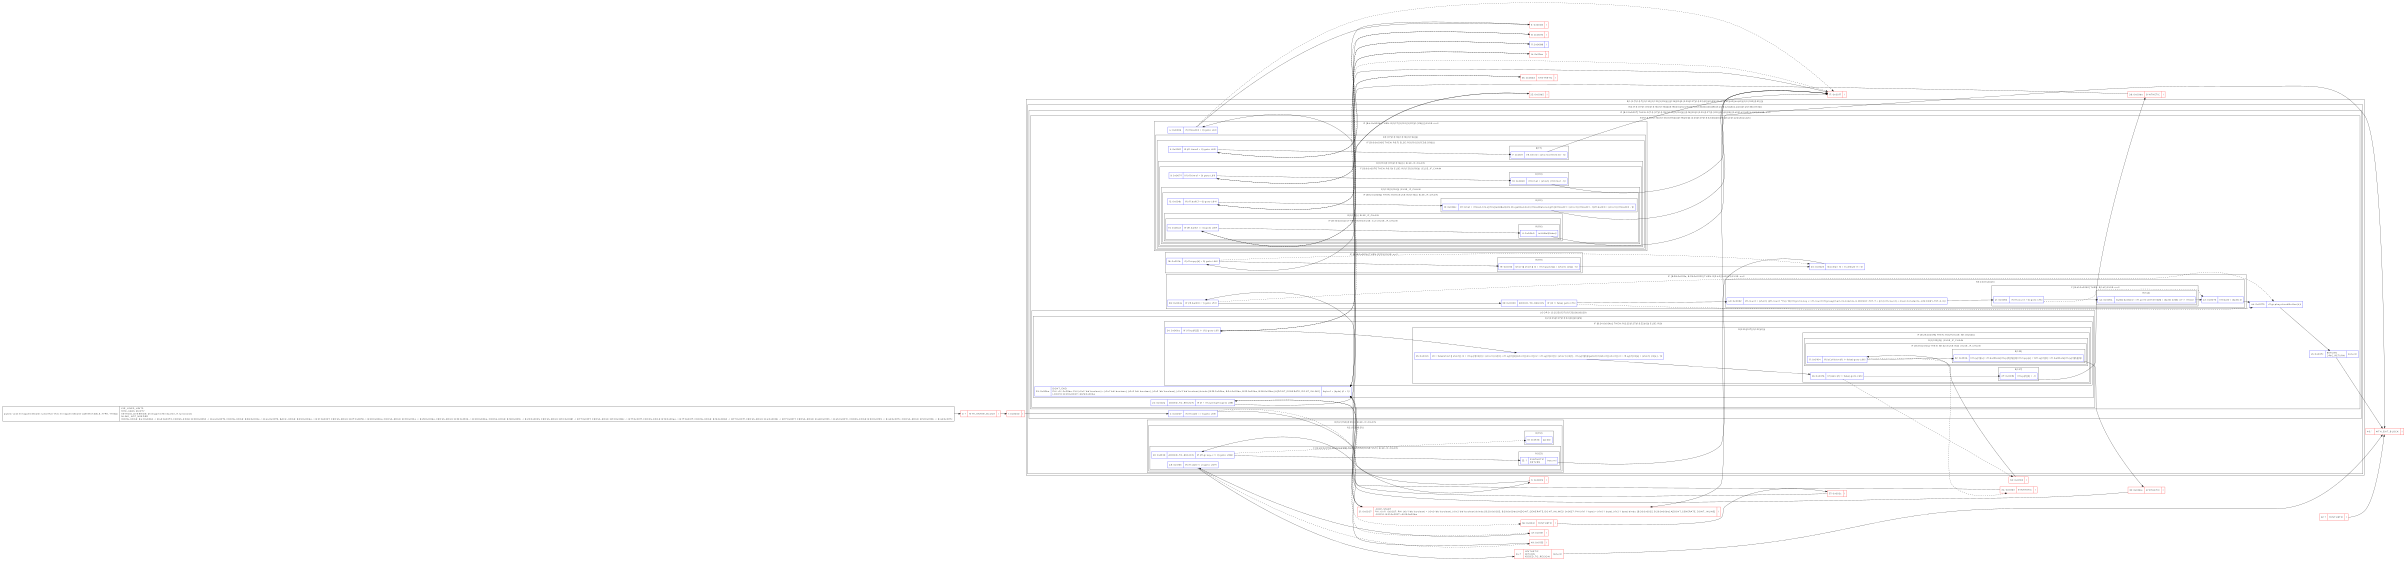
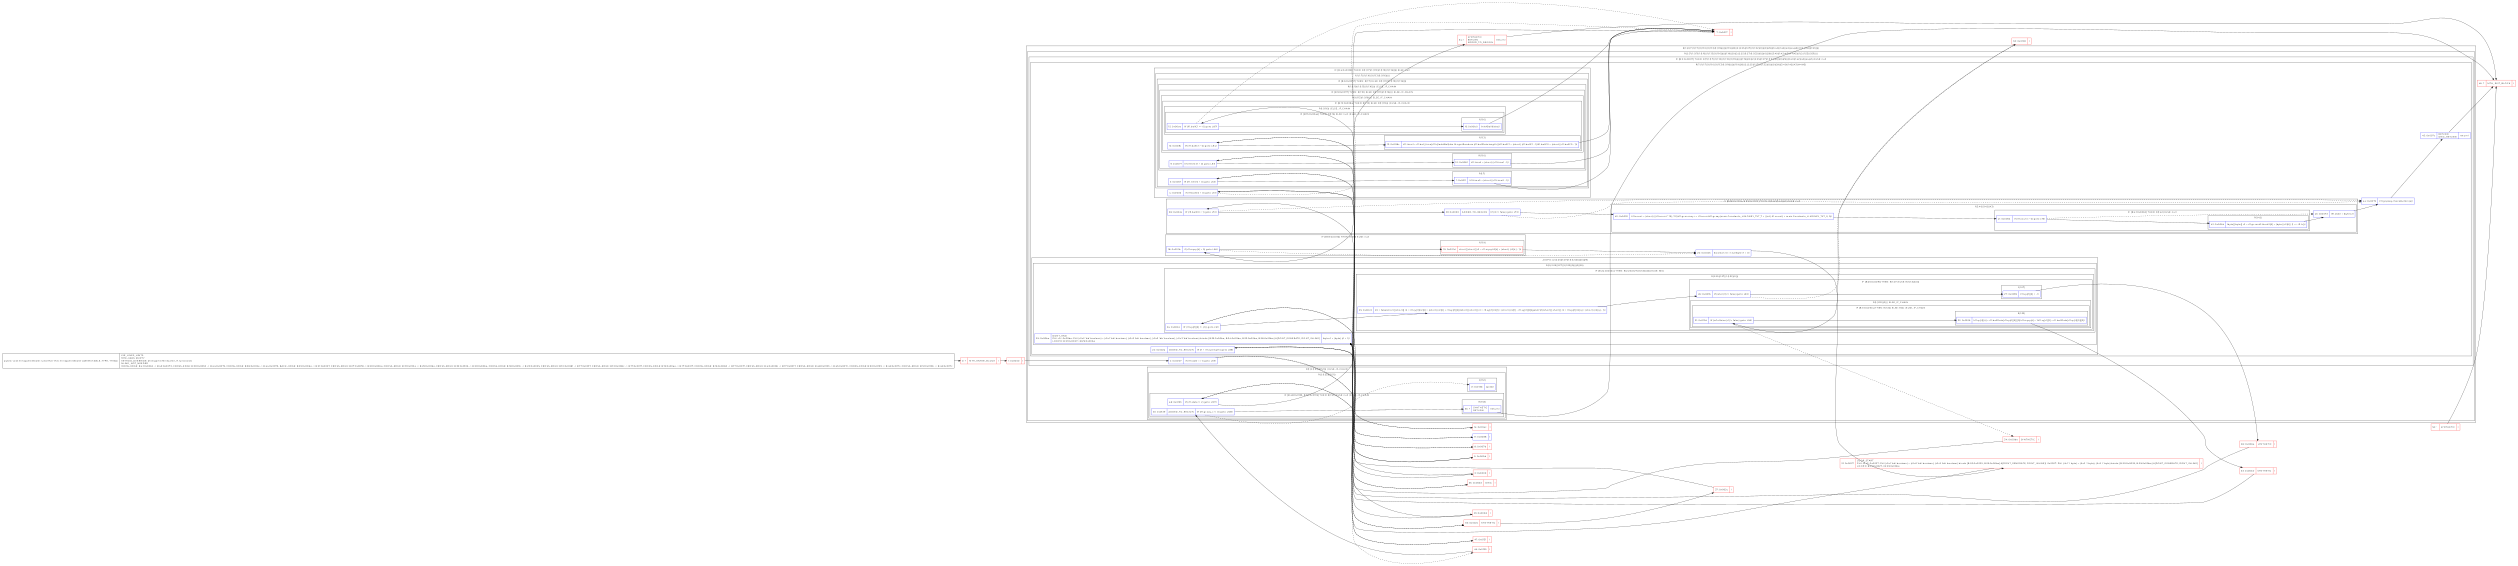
  digraph {
    fontname=Montserrat
    rankdir=LR
    node [color=blue fontname=Montserrat shape=record]
    edge [fontname=Montserrat]
    n1 [label="{7\:\ 0x0011|lr11.time0 = (short) (r11.time0 \- 1)l}"]
    n2 [label="{10\:\ 0x0081|lr11.time1 = (short) (r11.time1 \- 1)l}"]
    n3 [label="{13\:\ 0x008c|lr11.time1 = r11.ball_time[r11.lv]laddBall(dm.Ms.getRandom(r11.ballDate.length))lr11.ballC1 = (short) (r11.ballC1 \- 1)lr11.ballC0 = (short) (r11.ballC0 \- 1)l}"]
    n4 [label="{16\:\ 0x00b0|linitABall(false)l}"]
    n5 [label="{15\:\ 0x00ae|lif (r11.ballC1 == 0) goto L87l}"]
    n6 [label="{12\:\ 0x008a|lif (r11.ballC1 \> 0) goto L84l}"]
    n7 [label="{9\:\ 0x007f|lif (r11.time1 \> 0) goto L81l}"]
    n8 [label="{6\:\ 0x000f|lif (r11.time0 \> 0) goto L63l}"]
    n9 [label="{4\:\ 0x000b|lif (r11.ballC0 \> 0) goto L61l}"]
-   n10 [label="{19\:\ 0x001d|lshort[] short[] r2 = r11.myxylr2[4] = (short) (r2[4] \- 1)l}"]
+   n10 [color=red label="{19\:\ 0x001d|lshort[] short[] r2 = r11.myxylr2[4] = (short) (r2[4] \- 1)l}"]
    n11 [label="{18\:\ 0x001b|lif (r11.myxy[4] \> 0) goto L66l}"]
    n12 [label="{27\:\ 0x00f8|lr11.xy[r1][5] = \-1l}"]
    n13 [label="{32\:\ 0x0106|lr11.xy[r1][4] = r11.ballDate[r11.xy[r1][5]][0]lr11.myxy[4] = 1lr11.xy[r1][3] = r11.ballDate[r11.xy[r1][5]][3]l}"]
    n14 [label="{31\:\ 0x0104|lif (isCollision(r1) != false) goto L96l}"]
    n15 [label="{26\:\ 0x00f6|lif (isSrc(r1) != false) goto L93l}"]
    n16 [label="{25\:\ 0x00c3|lr0 = falselshort[] short[] r2 = r11.xy[r1]lr2[0] = (short) (r2[0] + r11.xy[r1][2])lshort[] short[] r2 = r11.xy[r1]lr2[1] = (short) (r2[1] \- r11.xy[r1][3])lgetAY(r1)lshort[] short[] r2 = r11.xy[r1]lr2[4] = (short) (r2[4] \- 1)l}"]
    n17 [label="{24\:\ 0x00bc|lif (r11.xy[r1][5] != (\-1)) goto L91l}"]
    n18 [label="{29\:\ 0x00be|DONT_END\lPHI: r0l  0x00be: PHI (r0v2 'bb' boolean) = (r0v1 'bb' boolean), (r0v3 'bb' boolean), (r0v3 'bb' boolean), (r0v3 'bb' boolean) binds: [B:35:0x00be, B:34:0x00be, B:33:0x00be, B:28:0x00be] A[DONT_GENERATE, DONT_INLINE]\lLOOP:0: B:21:0x0027\-\>B:29:0x00be\l|lbyte r1 = (byte) (r1 + 1)l}"]
    n19 [label="{22\:\ 0x002a|ADDED_TO_REGION\l|lif (r1 \< r11.xy.length) goto L88l}"]
    n20 [label="{42\:\ 0x0064|lbyte[] byte[] r2 = r11.gr.rmsOtherlr2[6] = (byte) (r2[6] \| (1 \<\< r11.lv))l}"]
    n21 [label="{41\:\ 0x0062|lif (r11.count \> 0) goto L75l}"]
    n22 [label="{40\:\ 0x0032|lr11.count = (short) ((r11.count * 15) \/ 10)lr11.gr.money += r11.countlr11.gr.say(main.Constants_H.MONEY_TXT_7 + ((int) r11.count) + main.Constants_H.MONEY_TXT_0, 0)l}"]
    n23 [label="{43\:\ 0x0073|lr11.state = (byte) 2l}"]
    n24 [label="{38\:\ 0x002e|lif (r11.ballC0 \< 1) goto L72l}"]
    n25 [label="{39\:\ 0x0030|ADDED_TO_REGION\l|lif (r0 != false) goto L73l}"]
    n26 [label="{20\:\ 0x0025|lboolean r0 = truelbyte r1 = 0l}"]
    n27 [label="{44\:\ 0x0075|lr11.gr.pkey.checkButton(4)l}"]
    n28 [label="{45\:\ 0x007c|RETURN\lORIG_RETURN\l|lreturnl}"]
    n29 [label="{2\:\ 0x0007|lif (r11.state == 1) goto L59l}"]
    n30 [label="{53\:\ ?|SYNTHETIC\lRETURN\l|lreturnl}"]
    n31 [label="{48\:\ 0x0133|lif (r11.state != 2) goto L107l}"]
    n32 [label="{50\:\ 0x0139|ADDED_TO_REGION\l|lif (r11.gr.say_c != 0) goto L108l}"]
    n33 [label="{51\:\ 0x013b|lgo(0)l}"]
    n34 [color=red label="{17\:\ 0x0017|l}"]
    n35 [color=red label="{14\:\ 0x00ac|l}"]
    n36 [label="{11\:\ 0x0088|l}"]
    n37 [color=red label="{8\:\ 0x007d|l}"]
    n38 [color=red label="{5\:\ 0x000d|l}"]
    n39 [color=red label="{28\:\ 0x00be|SYNTHETIC\l|l}"]
    n40 [color=red label="{33\:\ 0x00be|SYNTHETIC\l|l}"]
    n41 [color=red label="{34\:\ 0x00be|SYNTHETIC\l|l}"]
    n42 [color=red label="{30\:\ 0x0100|l}"]
-   n43 [color=red label="{35\:\ 0x00be|SYNTHETIC\l|l}"]
+   n43 [color=red label="{35\:\ 0x00be|ORIG\l|l}"]
    n44 [color=red label="{21\:\ 0x0027|LOOP_START\lPHI: r0 r1l  0x0027: PHI (r0v1 'bb' boolean) = (r0v0 'bb' boolean), (r0v2 'bb' boolean) binds: [B:20:0x0025, B:29:0x00be] A[DONT_GENERATE, DONT_INLINE]l  0x0027: PHI (r1v1 'i' byte) = (r1v0 'i' byte), (r1v2 'i' byte) binds: [B:20:0x0025, B:29:0x00be] A[DONT_GENERATE, DONT_INLINE]\lLOOP:0: B:21:0x0027\-\>B:29:0x00be\l|l}"]
    n45 [color=red label="{23\:\ 0x00b5|l}"]
    n46 [color=red label="{36\:\ 0x002c|SYNTHETIC\l|l}"]
    n47 [color=red label="{46\:\ ?|MTH_EXIT_BLOCK\l|l}"]
    n48 [color=red label="{3\:\ 0x0009|l}"]
    n49 [color=red label="{47\:\ 0x0131|l}"]
    n50 [color=red label="{49\:\ 0x0135|l}"]
    n51 [color=red label="{54\:\ ?|SYNTHETIC\lRETURN\lADDED_TO_REGION\l|lreturnl}"]
    n52 [color=red label="{37\:\ 0x002c|l}"]
    n53 [color=red label="{52\:\ ?|SYNTHETIC\l|l}"]
    n54 [color=red label="{0\:\ ?|MTH_ENTER_BLOCK\l|l}"]
    n55 [color=red label="{1\:\ 0x0000|l}"]
    n56 [label="{public void minigame.Bearer.run((r11v0 'this' minigame.Bearer A[IMMUTABLE_TYPE, THIS]))  | USE_LINES_HINTS\lTYPE_VARS: EMPTY\lMETHOD_OVERRIDE: [minigame.MiniGame_H.run():void]\lINLINE_NOT_NEEDED\lCROSS_EDGE: B:41:0x0062 \-\> B:43:0x0073, CROSS_EDGE: B:39:0x0030 \-\> B:44:0x0075, CROSS_EDGE: B:38:0x002e \-\> B:44:0x0075, BACK_EDGE: B:29:0x00be \-\> B:21:0x0027, CROSS_EDGE: B:27:0x00f8 \-\> B:29:0x00be, CROSS_EDGE: B:31:0x0104 \-\> B:29:0x00be, CROSS_EDGE: B:32:0x0106 \-\> B:29:0x00be, CROSS_EDGE: B:18:0x001b \-\> B:20:0x0025, CROSS_EDGE: B:10:0x0081 \-\> B:17:0x0017, CROSS_EDGE: B:13:0x008c \-\> B:17:0x0017, CROSS_EDGE: B:15:0x00ae \-\> B:17:0x0017, CROSS_EDGE: B:16:0x00b0 \-\> B:17:0x0017, CROSS_EDGE: B:4:0x000b \-\> B:17:0x0017, CROSS_EDGE: B:48:0x0133 \-\> B:45:0x007c, CROSS_EDGE: B:50:0x0139 \-\> B:45:0x007c, CROSS_EDGE: B:51:0x013b \-\> B:45:0x007c\l}" color=""]
    subgraph cluster_1 {
      label="R(1:(2:(7:(1:(1:7)(1:(1:10)(1:(1:13)(1:(1:16)))))|(1:19)|20|(2:(2:25|(1:27)(1:(1:32)(0)))(0)|29)|(3:40|(1:42)|43)|44|45)|(1:(2:(1:53)|(1:51)))))"
      subgraph cluster_2 {
        label="R(2:(7:(1:(1:7)(1:(1:10)(1:(1:13)(1:(1:16)))))|(1:19)|20|(2:(2:25|(1:27)(1:(1:32)(0)))(0)|29)|(3:40|(1:42)|43)|44|45)|(1:(2:(1:53)|(1:51))))"
        subgraph cluster_3 {
          label="IF [B:2:0x0007] THEN: R(7:(1:(1:7)(1:(1:10)(1:(1:13)(1:(1:16)))))|(1:19)|20|(2:(2:25|(1:27)(1:(1:32)(0)))(0)|29)|(3:40|(1:42)|43)|44|45) ELSE: null"
          n29
          subgraph cluster_4 {
            label="R(7:(1:(1:7)(1:(1:10)(1:(1:13)(1:(1:16)))))|(1:19)|20|(2:(2:25|(1:27)(1:(1:32)(0)))(0)|29)|(3:40|(1:42)|43)|44|45)"
            n26
            n27
            n28
            subgraph cluster_5 {
              label="IF [B:4:0x000b] THEN: R(1:(1:7)(1:(1:10)(1:(1:13)(1:(1:16))))) ELSE: null"
              n9
              subgraph cluster_6 {
                label="R(1:(1:7)(1:(1:10)(1:(1:13)(1:(1:16)))))"
                subgraph cluster_7 {
                  label="IF [B:6:0x000f] THEN: R(1:7) ELSE: R(1:(1:10)(1:(1:13)(1:(1:16))))"
                  n8
                  subgraph cluster_8 {
                    label="R(1:7)"
                    n1
                  }
                  subgraph cluster_9 {
                    label="R(1:(1:10)(1:(1:13)(1:(1:16)))) | ELSE_IF_CHAIN\l"
                    subgraph cluster_10 {
                      label="IF [B:9:0x007f] THEN: R(1:10) ELSE: R(1:(1:13)(1:(1:16))) | ELSE_IF_CHAIN\l"
                      n7
                      subgraph cluster_11 {
                        label="R(1:10)"
                        n2
                      }
                      subgraph cluster_12 {
                        label="R(1:(1:13)(1:(1:16))) | ELSE_IF_CHAIN\l"
                        subgraph cluster_13 {
                          label="IF [B:12:0x008a] THEN: R(1:13) ELSE: R(1:(1:16)) | ELSE_IF_CHAIN\l"
                          n6
                          subgraph cluster_14 {
                            label="R(1:13)"
                            n3
                          }
                          subgraph cluster_15 {
                            label="R(1:(1:16)) | ELSE_IF_CHAIN\l"
                            subgraph cluster_16 {
                              label="IF [B:15:0x00ae] THEN: R(1:16) ELSE: null | ELSE_IF_CHAIN\l"
                              n5
                              subgraph cluster_17 {
                                label="R(1:16)"
                                n4
                              }
                            }
                          }
                        }
                      }
                    }
                  }
                }
              }
            }
            subgraph cluster_18 {
              label="IF [B:18:0x001b] THEN: R(1:19) ELSE: null"
              n11
              subgraph cluster_19 {
                label="R(1:19)"
                n10
              }
            }
            subgraph cluster_20 {
              label="LOOP:0: (2:(2:25|(1:27)(1:(1:32)(0)))(0)|29)"
              n19
              subgraph cluster_21 {
                label="R(2:(2:25|(1:27)(1:(1:32)(0)))(0)|29)"
                n18
                subgraph cluster_22 {
                  label="IF [B:24:0x00bc] THEN: R(2:25|(1:27)(1:(1:32)(0))) ELSE: R(0)"
                  n17
                  subgraph cluster_23 {
                    label="R(2:25|(1:27)(1:(1:32)(0)))"
                    n16
                    subgraph cluster_24 {
                      label="IF [B:26:0x00f6] THEN: R(1:27) ELSE: R(1:(1:32)(0))"
                      n15
                      subgraph cluster_25 {
                        label="R(1:27)"
                        n12
                      }
                      subgraph cluster_26 {
                        label="R(1:(1:32)(0)) | ELSE_IF_CHAIN\l"
                        subgraph cluster_27 {
                          label="IF [B:31:0x0104] THEN: R(1:32) ELSE: R(0) | ELSE_IF_CHAIN\l"
                          n14
                          subgraph cluster_28 {
                            label="R(1:32)"
                            n13
                          }
                          subgraph cluster_29 {
                            label="R(0)"
                          }
                        }
                      }
                    }
                  }
                  subgraph cluster_30 {
                    label="R(0)"
                  }
                }
              }
            }
            subgraph cluster_31 {
              label="IF [B:38:0x002e, B:39:0x0030] THEN: R(3:40|(1:42)|43) ELSE: null"
              n24
              n25
              subgraph cluster_32 {
                label="R(3:40|(1:42)|43)"
                n22
                n23
                subgraph cluster_33 {
                  label="IF [B:41:0x0062] THEN: R(1:42) ELSE: null"
                  n21
                  subgraph cluster_34 {
                    label="R(1:42)"
                    n20
                  }
                }
              }
            }
          }
        }
        subgraph cluster_35 {
          label="R(1:(2:(1:53)|(1:51))) | ELSE_IF_CHAIN\l"
          subgraph cluster_36 {
            label="R(2:(1:53)|(1:51))"
            subgraph cluster_37 {
              label="IF [B:48:0x0133, B:50:0x0139] THEN: R(1:53) ELSE: null | ELSE_IF_CHAIN\l"
              n31
              n32
              subgraph cluster_38 {
                label="R(1:53)"
                n30
              }
            }
            subgraph cluster_39 {
              label="R(1:51)"
              n33
            }
          }
        }
      }
    }
    n1 -> n34
    n2 -> n34
    n3 -> n34
    n4 -> n34
    n5 -> n4
    n5 -> n34 [style=dashed]
    n6 -> n3
    n6 -> n35 [style=dashed]
    n7 -> n2
    n7 -> n36 [style=dashed]
    n8 -> n1
    n8 -> n37 [style=dashed]
    n9 -> n34 [style=dashed]
    n9 -> n38
    n10 -> n26
    n11 -> n10
    n11 -> n26 [style=dashed]
    n12 -> n39
    n13 -> n40
    n14 -> n13
    n14 -> n41 [style=dashed]
    n15 -> n12
    n15 -> n42 [style=dashed]
    n16 -> n15
    n17 -> n16
    n17 -> n43 [style=dashed]
-   n18 -> n44
+   n18 -> n46
    n19 -> n45
    n19 -> n46 [style=dashed]
    n20 -> n23
    n21 -> n20
    n21 -> n23 [style=dashed]
    n22 -> n21
    n23 -> n27
    n24 -> n25
    n24 -> n27 [style=dashed]
    n25 -> n22
    n25 -> n27 [style=dashed]
    n26 -> n44
    n27 -> n28
    n28 -> n47
    n29 -> n48
    n29 -> n49 [style=dashed]
    n30 -> n47
    n31 -> n50 [style=dashed]
    n31 -> n51
    n32 -> n30
    n32 -> n33 [style=dashed]
    n34 -> n11
    n35 -> n5
    n36 -> n6
    n37 -> n7
    n38 -> n8
    n39 -> n18
    n40 -> n18
    n41 -> n18
    n42 -> n14
    n43 -> n18
    n44 -> n19
    n45 -> n17
    n46 -> n52
    n48 -> n9
    n49 -> n31
    n50 -> n32
    n51 -> n47
    n52 -> n24
    n53 -> n47
    n54 -> n55
    n55 -> n29
    n56 -> n54
  }
